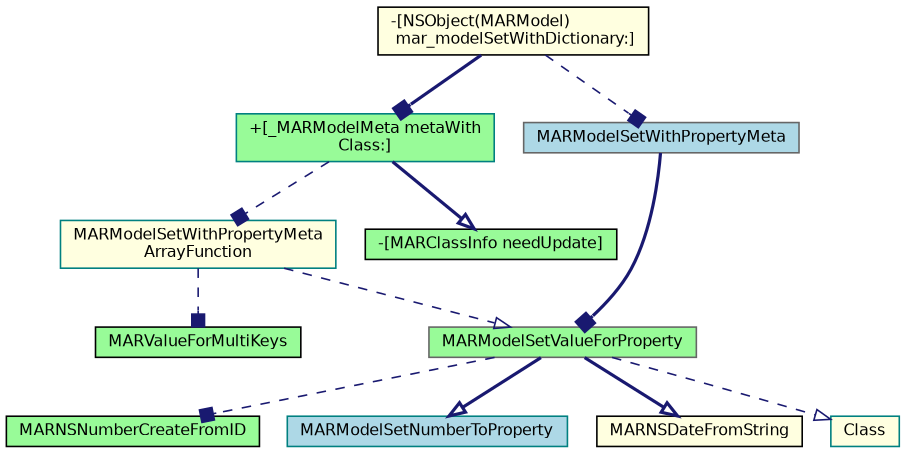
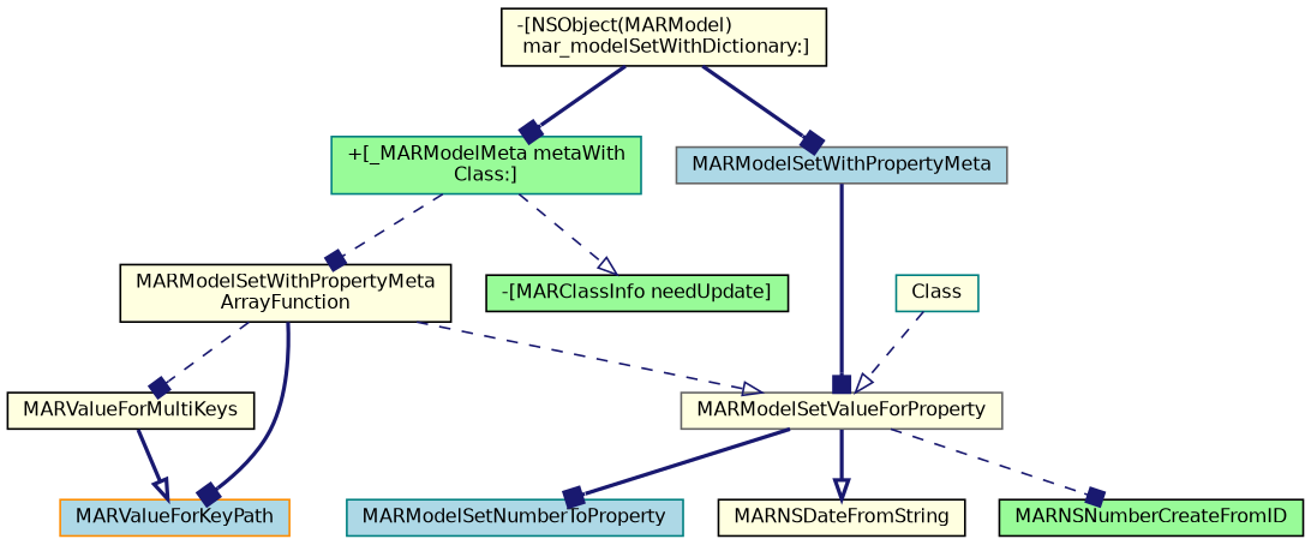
  digraph {
    rankdir=TB
    node [color=black fillcolor=palegreen fontname=Helvetica fontsize=10 shape=record style=filled]
    edge [arrowhead=box color=midnightblue fontname=Helvetica fontsize=10 labelfontname=Helvetica labelfontsize=10 style=bold]
    n1 [fillcolor=lightyellow fontcolor=black height=0.2 label="-[NSObject(MARModel)\l mar_modelSetWithDictionary:]" width=0.4]
    n2 [color=teal height=0.2 label="+[_MARModelMeta metaWith\lClass:]" width=0.4]
    n3 [color=gray40 fillcolor=lightblue height=0.2 label=MARModelSetWithPropertyMeta width=0.4]
-   n4 [color=teal fillcolor=lightyellow height=0.2 label="MARModelSetWithPropertyMeta\lArrayFunction" width=0.4]
+   n4 [fillcolor=lightyellow height=0.2 label="MARModelSetWithPropertyMeta\lArrayFunction" width=0.4]
    n5 [height=0.2 label="-[MARClassInfo needUpdate]" width=0.4]
-   n6 [color=gray40 height=0.2 label=MARModelSetValueForProperty width=0.4]
-   n7 [height=0.2 label=MARValueForMultiKeys width=0.4]
+   n6 [color=gray40 fillcolor=lightyellow height=0.2 label=MARModelSetValueForProperty width=0.4]
+   n7 [fillcolor=lightyellow height=0.2 label=MARValueForMultiKeys width=0.4]
+   n8 [color=darkorange fillcolor=lightblue height=0.2 label=MARValueForKeyPath width=0.4]
    n9 [height=0.2 label=MARNSNumberCreateFromID width=0.4]
    n10 [color=teal fillcolor=lightblue height=0.2 label=MARModelSetNumberToProperty width=0.4]
    n11 [fillcolor=lightyellow height=0.2 label=MARNSDateFromString width=0.4]
    n12 [color=teal fillcolor=lightyellow height=0.2 label=Class width=0.4]
    n1 -> n2
-   n1 -> n3 [style=dashed]
+   n1 -> n3
    n2 -> n4 [style=dashed]
-   n2 -> n5 [arrowhead=onormal]
+   n2 -> n5 [arrowhead=onormal style=dashed]
    n3 -> n6
    n4 -> n6 [arrowhead=onormal style=dashed]
    n4 -> n7 [style=dashed]
+   n4 -> n8
    n6 -> n9 [style=dashed]
-   n6 -> n10 [arrowhead=onormal]
+   n6 -> n10
    n6 -> n11 [arrowhead=onormal]
-   n6 -> n12 [arrowhead=onormal style=dashed]
+   n12 -> n6 [arrowhead=onormal style=dashed]
+   n7 -> n8 [arrowhead=onormal]
  }
